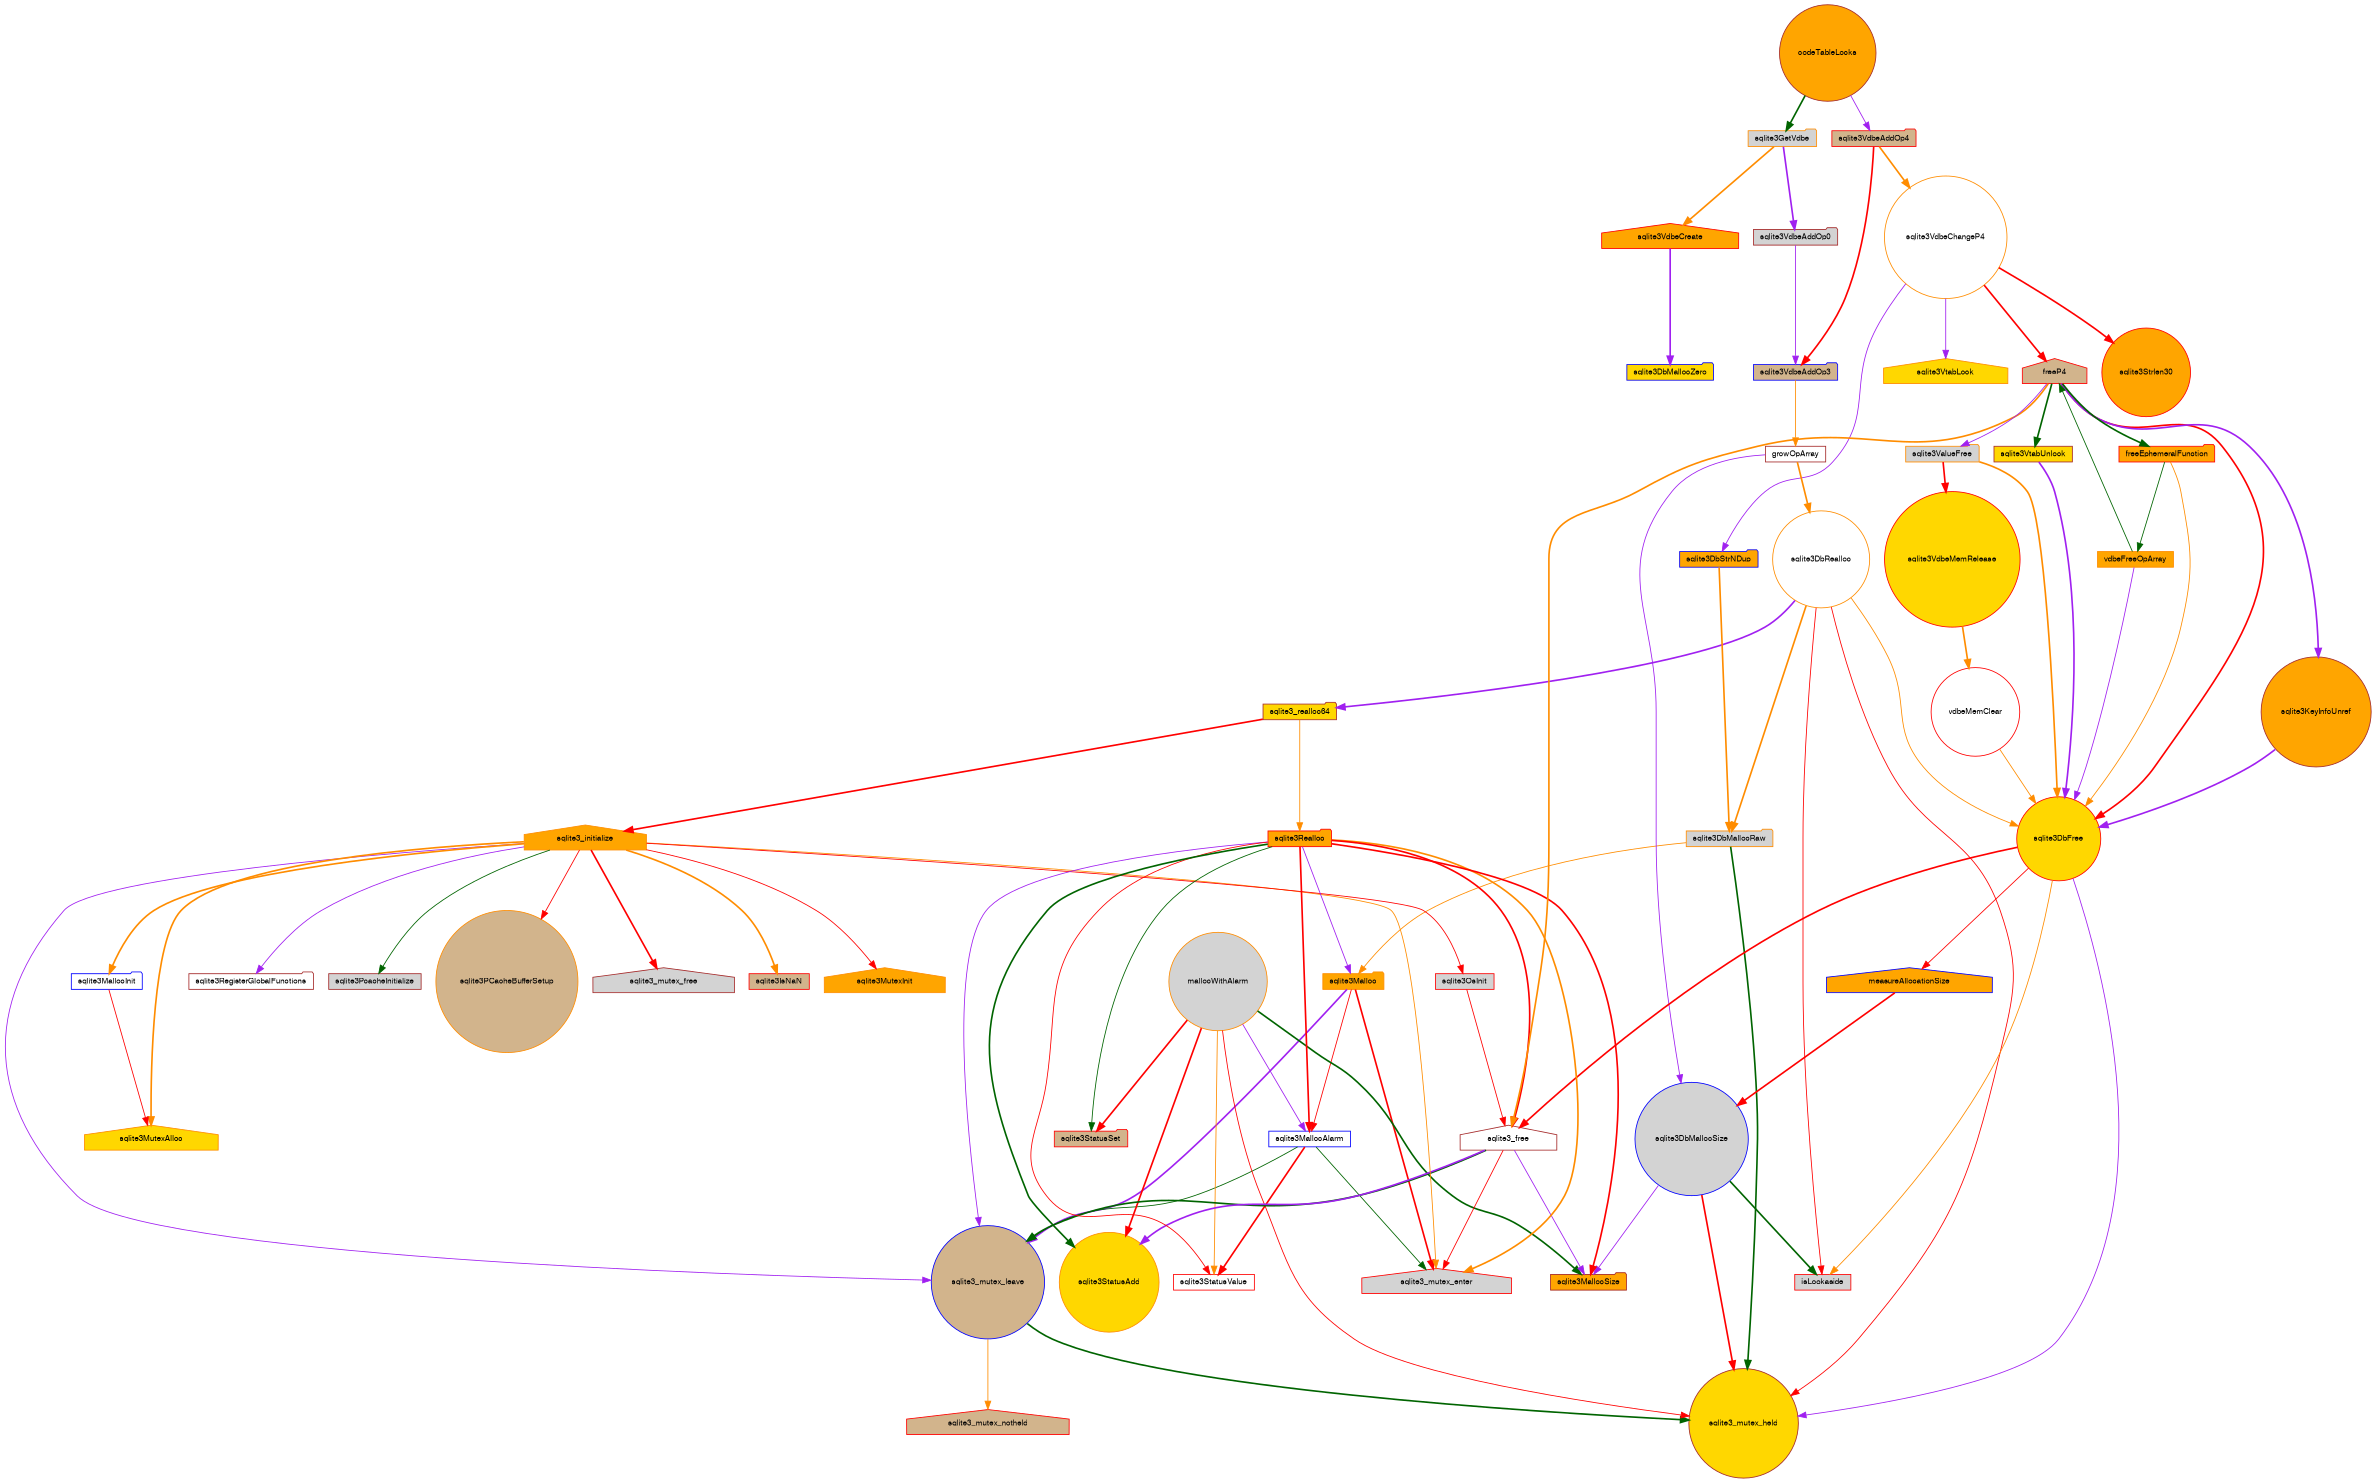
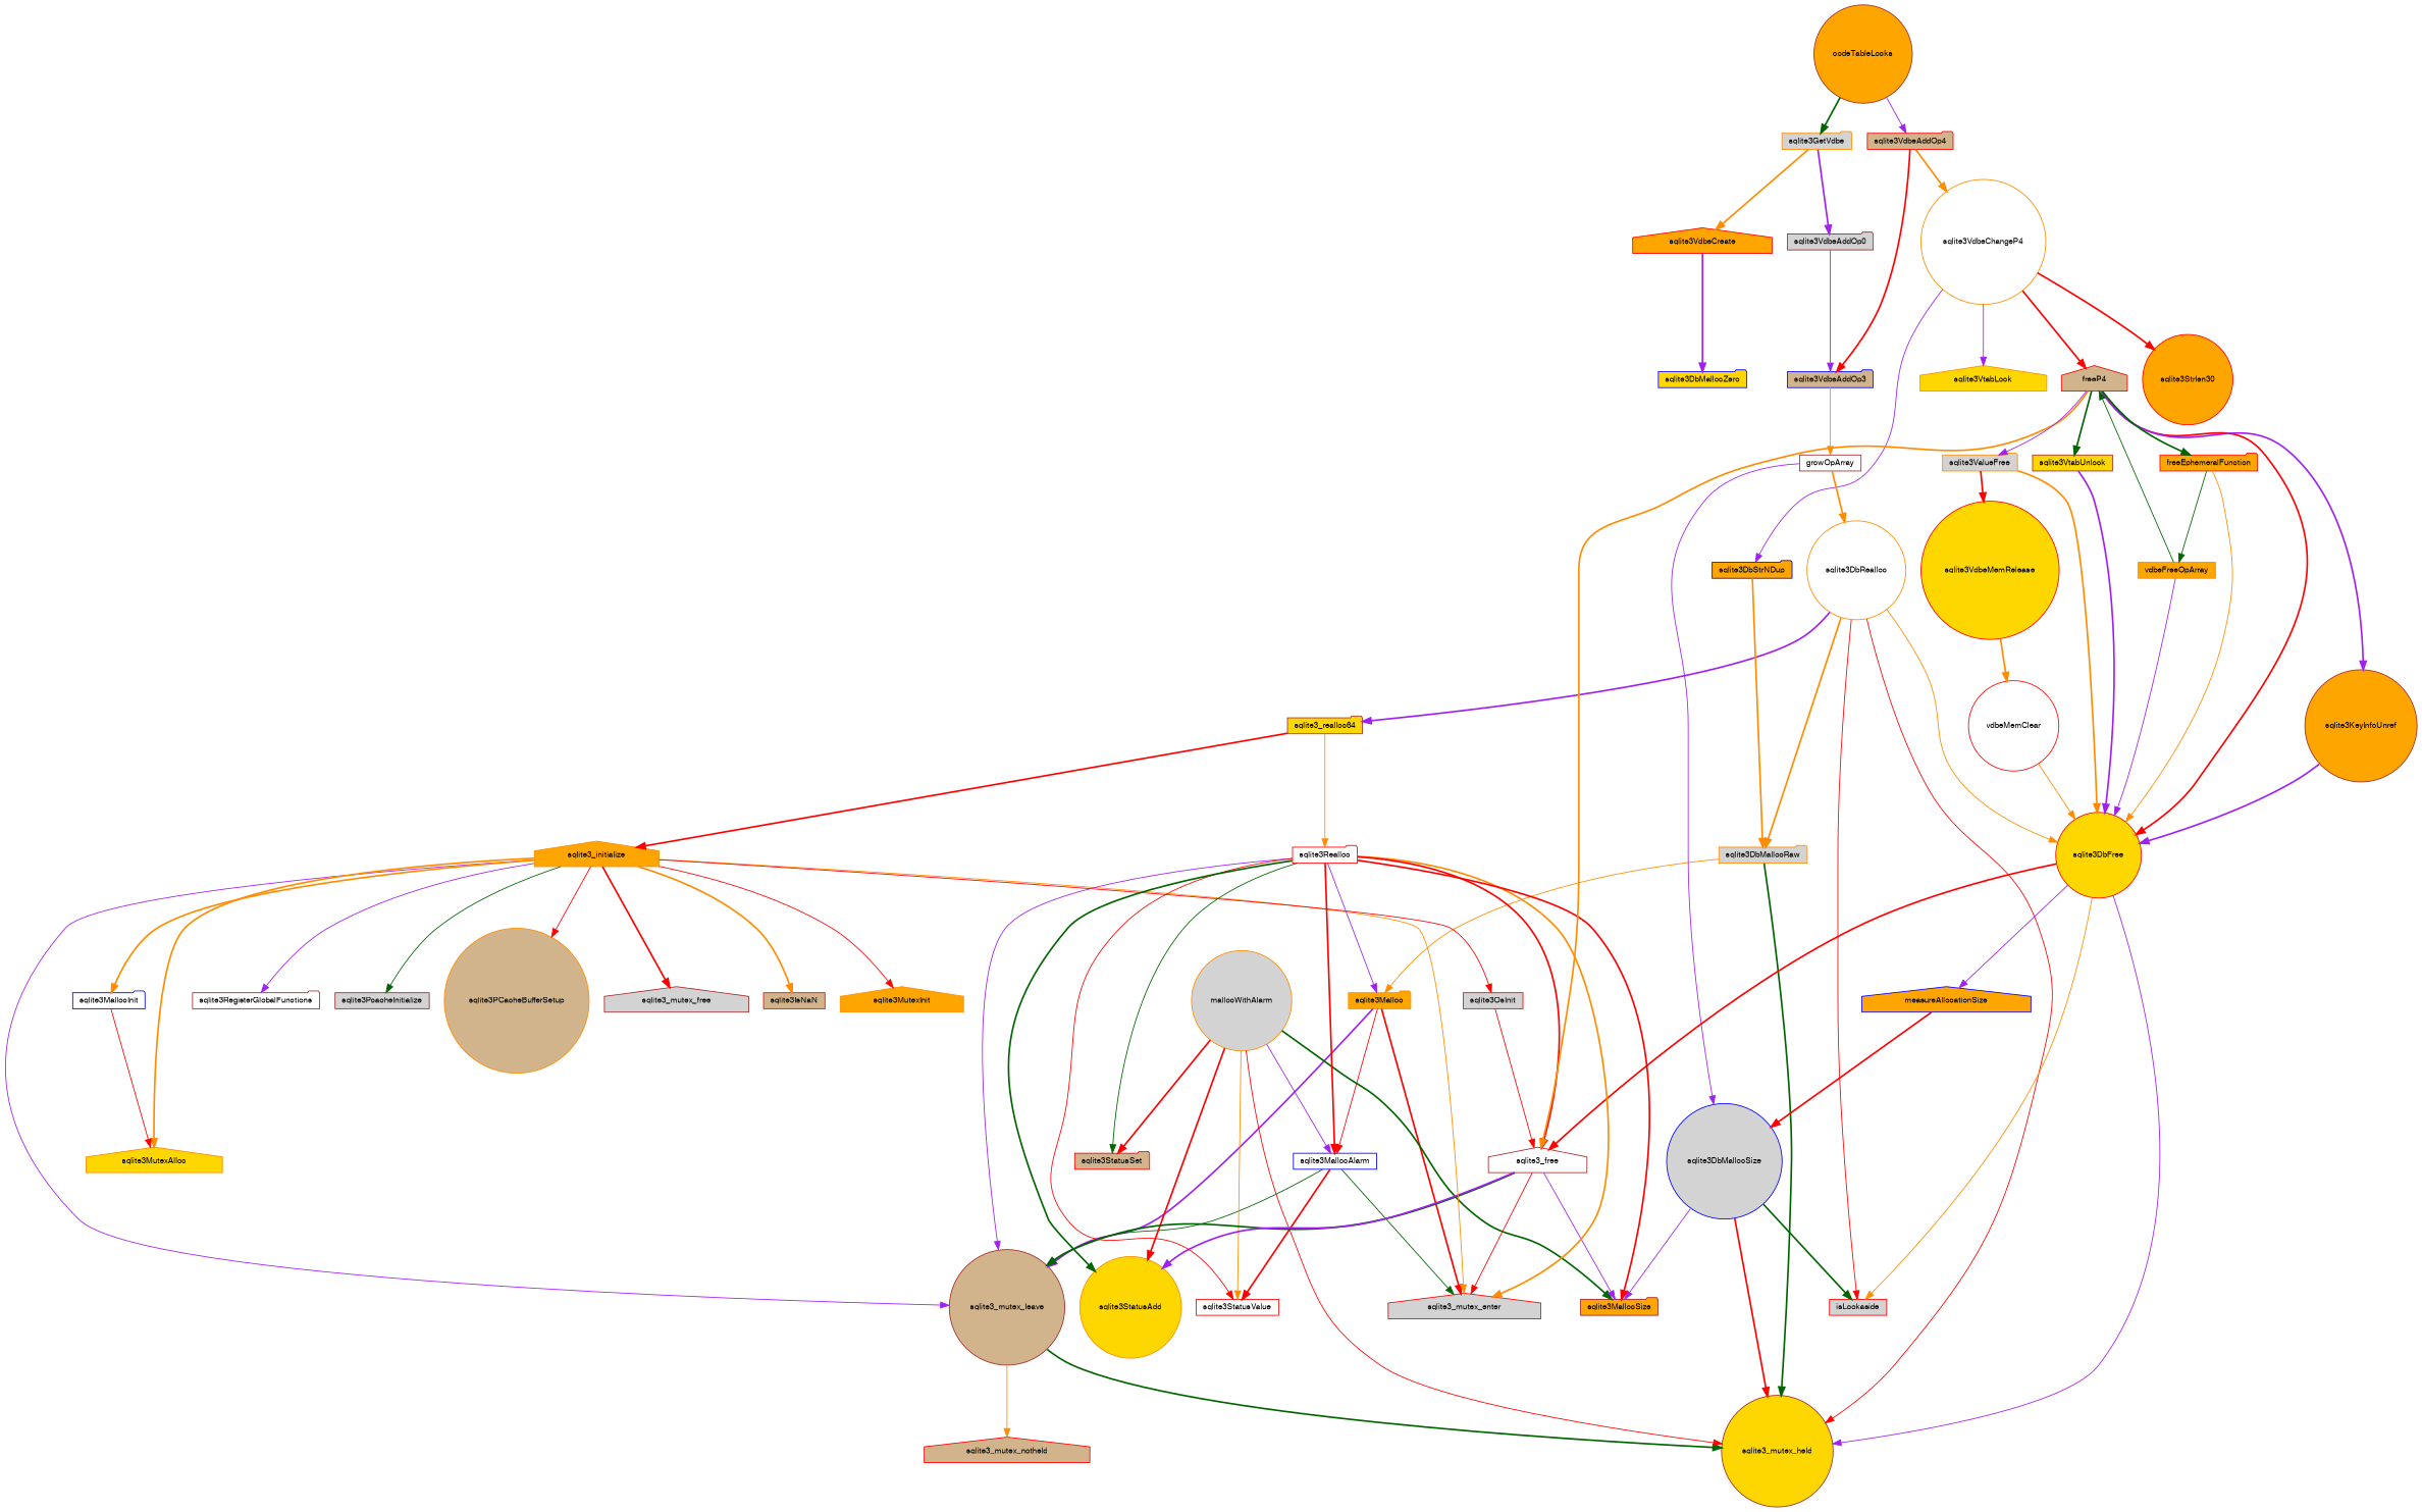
  digraph {
    rankdir=TB
    node [color=red fillcolor=orange fontname=FreeSans fontsize=10 shape=folder style=filled]
    edge [color=red fontname=FreeSans fontsize=10 labelfontname=FreeSans labelfontsize=10 style=bold]
    n1 [color=brown fontcolor=black height=0.2 label=codeTableLocks shape=circle width=0.4]
    n2 [color=darkorange fillcolor=lightgrey height=0.2 label=sqlite3GetVdbe width=0.4]
    n3 [fillcolor=tan height=0.2 label=sqlite3VdbeAddOp4 width=0.4]
    n4 [height=0.2 label=sqlite3VdbeCreate shape=house width=0.4]
    n5 [color=brown fillcolor=lightgrey height=0.2 label=sqlite3VdbeAddOp0 width=0.4]
    n6 [color=blue fillcolor=tan height=0.2 label=sqlite3VdbeAddOp3 width=0.4]
    n7 [color=darkorange fillcolor=white height=0.2 label=sqlite3VdbeChangeP4 shape=circle width=0.4]
    n8 [color=blue fillcolor=gold height=0.2 label=sqlite3DbMallocZero width=0.4]
    n9 [color=darkorange fillcolor=lightgrey height=0.2 label=sqlite3DbMallocRaw width=0.4]
    n10 [color=brown fillcolor=gold height=0.2 label=sqlite3_mutex_held shape=circle width=0.4]
    n11 [color=darkorange height=0.2 label=sqlite3Malloc width=0.4]
    n12 [fillcolor=lightgrey height=0.2 label=sqlite3_mutex_enter shape=house width=0.4]
-   n13 [color=blue fillcolor=tan height=0.2 label=sqlite3_mutex_leave shape=circle width=0.4]
+   n13 [color=brown fillcolor=tan height=0.2 label=sqlite3_mutex_leave shape=circle width=0.4]
    n14 [color=blue fillcolor=white height=0.2 label=sqlite3MallocAlarm shape=box width=0.4]
    n15 [color=darkorange fillcolor=lightgrey height=0.2 label=mallocWithAlarm shape=circle width=0.4]
    n16 [fillcolor=tan height=0.2 label=sqlite3StatusSet width=0.4]
    n17 [fillcolor=white height=0.2 label=sqlite3StatusValue shape=box width=0.4]
    n18 [color=brown height=0.2 label=sqlite3MallocSize width=0.4]
    n19 [color=darkorange fillcolor=gold height=0.2 label=sqlite3StatusAdd shape=circle width=0.4]
    n20 [fillcolor=tan height=0.2 label=sqlite3_mutex_notheld shape=house width=0.4]
    n21 [color=brown fillcolor=white height=0.2 label=growOpArray shape=box width=0.4]
    n22 [color=darkorange fillcolor=white height=0.2 label=sqlite3DbRealloc shape=circle width=0.4]
    n23 [color=blue fillcolor=lightgrey height=0.2 label=sqlite3DbMallocSize shape=circle width=0.4]
    n24 [fillcolor=lightgrey height=0.2 label=isLookaside shape=box width=0.4]
    n25 [fillcolor=gold height=0.2 label=sqlite3DbFree shape=circle width=0.4]
    n26 [color=brown fillcolor=gold height=0.2 label=sqlite3_realloc64 width=0.4]
    n27 [color=blue height=0.2 label=measureAllocationSize shape=house width=0.4]
    n28 [color=brown fillcolor=white height=0.2 label=sqlite3_free shape=house width=0.4]
    n29 [color=darkorange height=0.2 label=sqlite3_initialize shape=house width=0.4]
-   n30 [height=0.2 label=sqlite3Realloc width=0.4]
+   n30 [fillcolor=white height=0.2 label=sqlite3Realloc width=0.4]
    n31 [color=darkorange height=0.2 label=sqlite3MutexInit shape=house width=0.4]
    n32 [color=darkorange fillcolor=gold height=0.2 label=sqlite3MutexAlloc shape=house width=0.4]
    n33 [color=blue fillcolor=white height=0.2 label=sqlite3MallocInit width=0.4]
    n34 [color=brown fillcolor=white height=0.2 label=sqlite3RegisterGlobalFunctions width=0.4]
    n35 [color=brown fillcolor=lightgrey height=0.2 label=sqlite3PcacheInitialize shape=box width=0.4]
    n36 [fillcolor=lightgrey height=0.2 label=sqlite3OsInit shape=box width=0.4]
    n37 [color=darkorange fillcolor=tan height=0.2 label=sqlite3PCacheBufferSetup shape=circle width=0.4]
    n38 [color=brown fillcolor=lightgrey height=0.2 label=sqlite3_mutex_free shape=house width=0.4]
    n39 [fillcolor=tan height=0.2 label=sqlite3IsNaN shape=box width=0.4]
    n40 [fillcolor=tan height=0.2 label=freeP4 shape=house width=0.4]
    n41 [color=darkorange fillcolor=gold height=0.2 label=sqlite3VtabLock shape=house width=0.4]
    n42 [height=0.2 label=sqlite3Strlen30 shape=circle width=0.4]
    n43 [color=blue height=0.2 label=sqlite3DbStrNDup width=0.4]
    n44 [color=brown height=0.2 label=sqlite3KeyInfoUnref shape=circle width=0.4]
    n45 [height=0.2 label=freeEphemeralFunction width=0.4]
    n46 [color=darkorange fillcolor=lightgrey height=0.2 label=sqlite3ValueFree width=0.4]
    n47 [color=brown fillcolor=gold height=0.2 label=sqlite3VtabUnlock shape=box width=0.4]
    n48 [color=darkorange height=0.2 label=vdbeFreeOpArray shape=box width=0.4]
    n49 [fillcolor=gold height=0.2 label=sqlite3VdbeMemRelease shape=circle width=0.4]
    n50 [fillcolor=white height=0.2 label=vdbeMemClear shape=circle width=0.4]
    n1 -> n2 [color=darkgreen]
    n1 -> n3 [color=purple style=solid]
    n2 -> n4 [color=darkorange]
    n2 -> n5 [color=purple]
    n3 -> n6
    n3 -> n7 [color=darkorange]
    n4 -> n8 [color=purple]
    n5 -> n6 [color=purple style=solid]
    n6 -> n21 [color=darkorange style=solid]
    n7 -> n40
    n7 -> n41 [color=purple style=solid]
    n7 -> n42
    n7 -> n43 [color=purple style=solid]
    n9 -> n10 [color=darkgreen]
    n9 -> n11 [color=darkorange style=solid]
    n11 -> n12
    n11 -> n13 [color=purple]
    n11 -> n14 [style=solid]
    n13 -> n10 [color=darkgreen]
    n13 -> n20 [color=darkorange style=solid]
    n14 -> n12 [color=darkgreen style=solid]
    n14 -> n13 [color=darkgreen style=solid]
    n14 -> n17
    n15 -> n10 [style=solid]
    n15 -> n14 [color=purple style=solid]
    n15 -> n16
    n15 -> n17 [color=darkorange style=solid]
    n15 -> n18 [color=darkgreen]
    n15 -> n19
    n21 -> n22 [color=darkorange]
    n21 -> n23 [color=purple style=solid]
    n22 -> n9 [color=darkorange]
    n22 -> n10 [style=solid]
    n22 -> n24 [style=solid]
    n22 -> n25 [color=darkorange style=solid]
    n22 -> n26 [color=purple]
    n23 -> n10
    n23 -> n18 [color=purple style=solid]
    n23 -> n24 [color=darkgreen]
    n25 -> n10 [color=purple style=solid]
    n25 -> n24 [color=darkorange style=solid]
-   n25 -> n27 [style=solid]
+   n25 -> n27 [color=purple style=solid]
    n25 -> n28
    n26 -> n29
    n26 -> n30 [color=darkorange style=solid]
    n27 -> n23
    n28 -> n12 [style=solid]
    n28 -> n13 [color=darkgreen]
    n28 -> n18 [color=purple style=solid]
    n28 -> n19 [color=purple]
    n29 -> n12 [color=darkorange style=solid]
    n29 -> n13 [color=purple style=solid]
    n29 -> n31 [style=solid]
    n29 -> n32 [color=darkorange]
    n29 -> n33 [color=darkorange]
    n29 -> n34 [color=purple style=solid]
    n29 -> n35 [color=darkgreen style=solid]
    n29 -> n36 [style=solid]
    n29 -> n37 [style=solid]
    n29 -> n38
    n29 -> n39 [color=darkorange]
    n30 -> n11 [color=purple style=solid]
    n30 -> n12 [color=darkorange]
    n30 -> n13 [color=purple style=solid]
    n30 -> n14
    n30 -> n16 [color=darkgreen style=solid]
    n30 -> n17 [style=solid]
    n30 -> n18
    n30 -> n19 [color=darkgreen]
    n30 -> n28
    n33 -> n32 [style=solid]
    n36 -> n28 [style=solid]
    n40 -> n25
    n40 -> n28 [color=darkorange]
    n40 -> n44 [color=purple]
    n40 -> n45 [color=darkgreen]
    n40 -> n46 [color=purple style=solid]
    n40 -> n47 [color=darkgreen]
    n43 -> n9 [color=darkorange]
    n44 -> n25 [color=purple]
    n45 -> n25 [color=darkorange style=solid]
    n45 -> n48 [color=darkgreen style=solid]
    n46 -> n25 [color=darkorange]
    n46 -> n49
    n47 -> n25 [color=purple]
    n48 -> n25 [color=purple style=solid]
    n48 -> n40 [color=darkgreen style=solid]
    n49 -> n50 [color=darkorange]
    n50 -> n25 [color=darkorange style=solid]
  }
